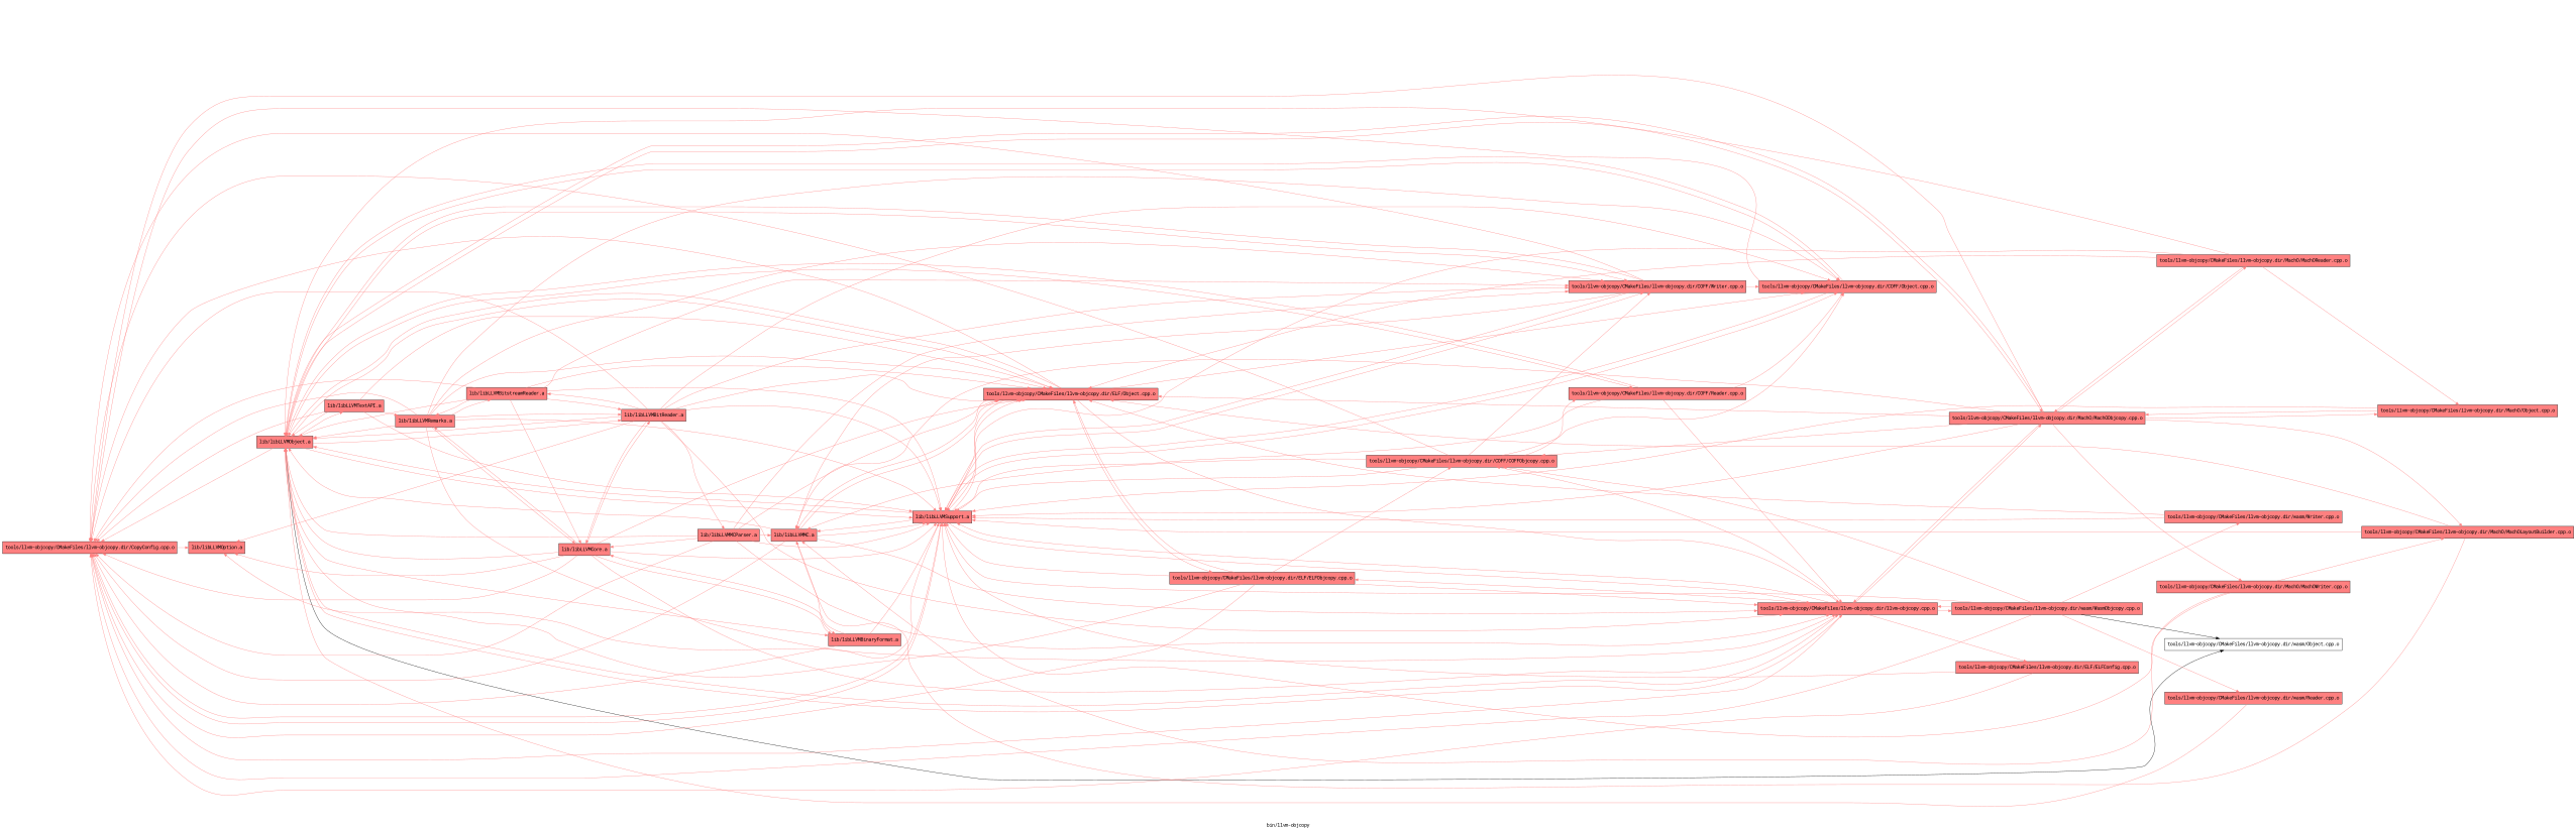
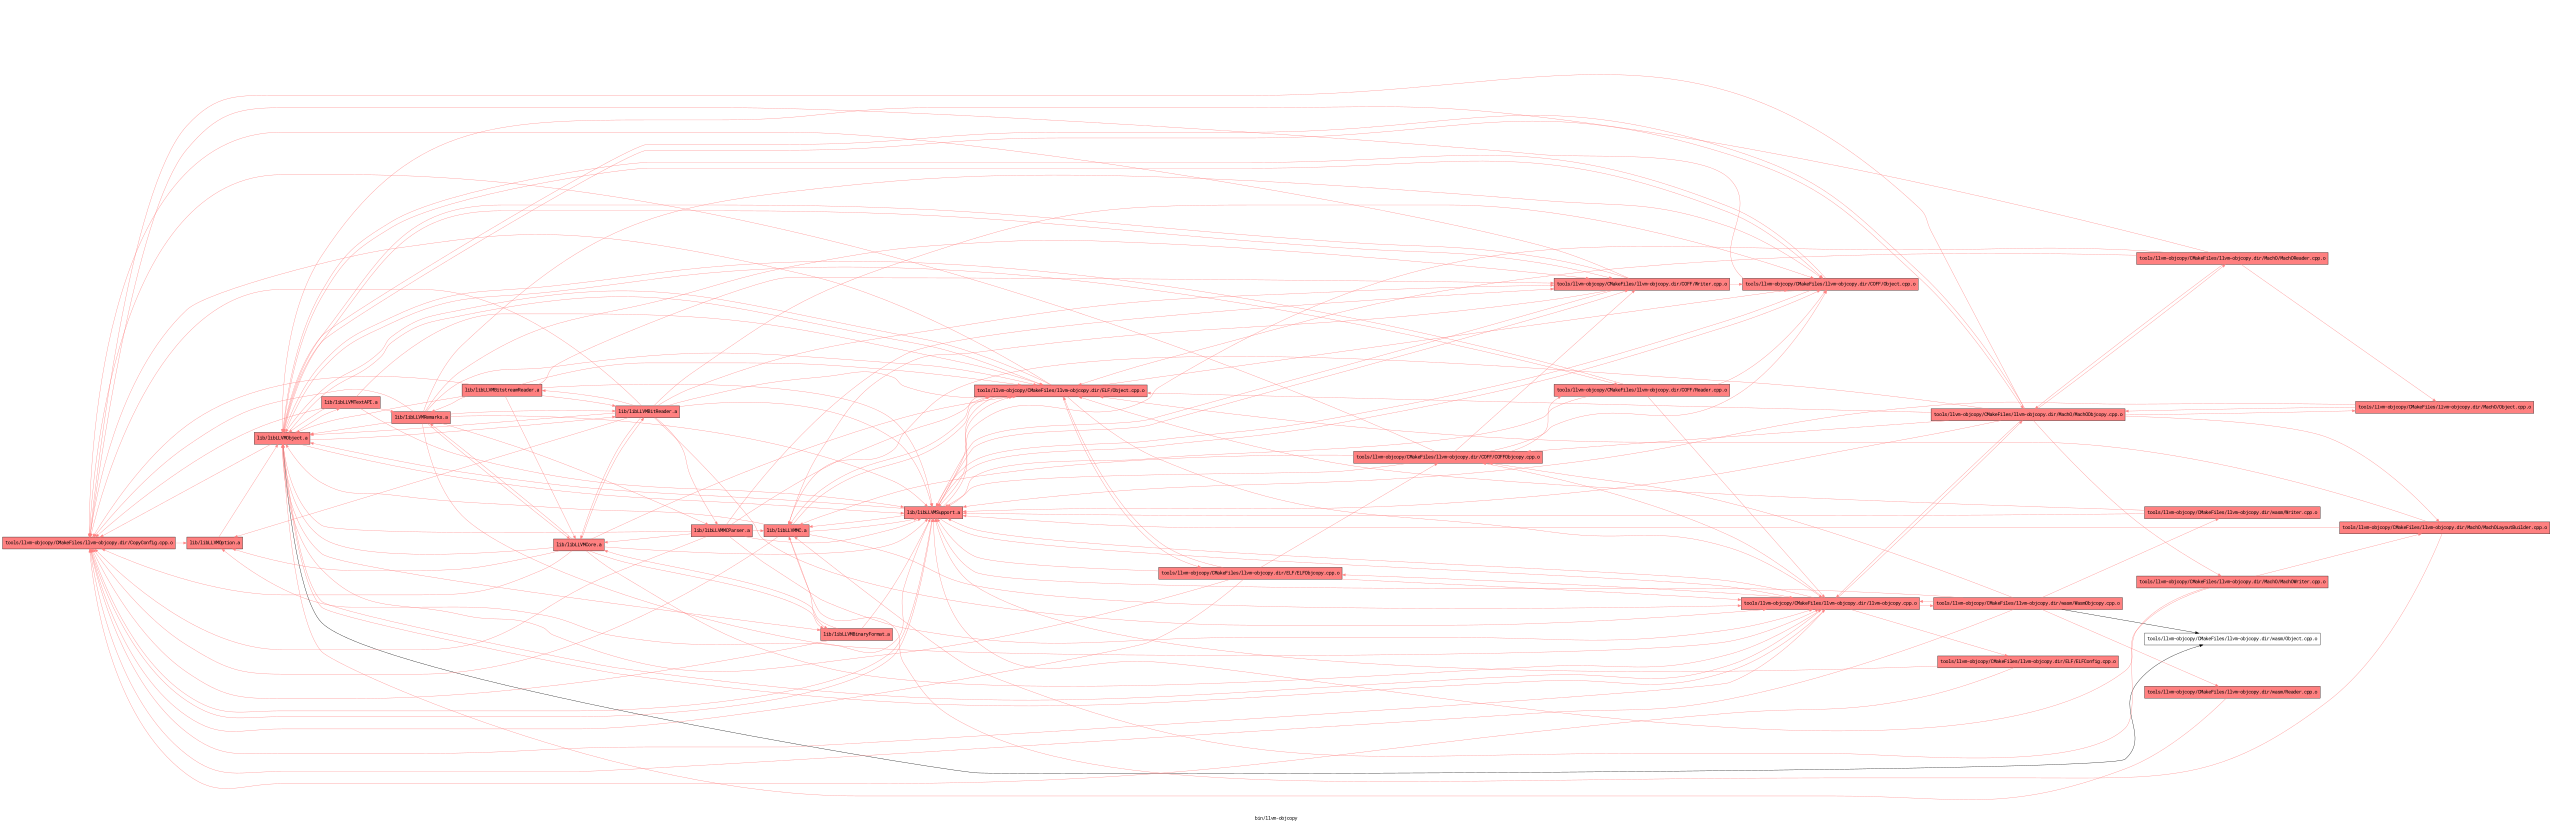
  digraph {
    fontname="Roboto Mono"
    label="bin/llvm-objcopy"
    rankdir=LR
    node [fillcolor="1.000000 0.5 1" fontname="Roboto Mono" shape=record style=filled]
    edge [color="1.000000 0.5 1" fontname="Roboto Mono"]
    n1 [label="{tools/llvm-objcopy/CMakeFiles/llvm-objcopy.dir/CopyConfig.cpp.o}"]
    n2 [label="{lib/libLLVMOption.a}"]
    n3 [label="{lib/libLLVMSupport.a}"]
    n4 [label="{lib/libLLVMObject.a}"]
    n5 [label="{tools/llvm-objcopy/CMakeFiles/llvm-objcopy.dir/llvm-objcopy.cpp.o}"]
    n6 [label="{tools/llvm-objcopy/CMakeFiles/llvm-objcopy.dir/ELF/Object.cpp.o}"]
    n7 [label="{tools/llvm-objcopy/CMakeFiles/llvm-objcopy.dir/COFF/Object.cpp.o}"]
    n8 [label="{tools/llvm-objcopy/CMakeFiles/llvm-objcopy.dir/COFF/Writer.cpp.o}"]
    n9 [label="{lib/libLLVMMC.a}"]
    n10 [label="{tools/llvm-objcopy/CMakeFiles/llvm-objcopy.dir/MachO/MachOObjcopy.cpp.o}"]
    n11 [label="{tools/llvm-objcopy/CMakeFiles/llvm-objcopy.dir/COFF/Reader.cpp.o}"]
    n12 [label="{tools/llvm-objcopy/CMakeFiles/llvm-objcopy.dir/wasm/Object.cpp.o}" fillcolor="" style=""]
    n13 [label="{lib/libLLVMBinaryFormat.a}"]
    n14 [label="{lib/libLLVMBitReader.a}"]
    n15 [label="{lib/libLLVMTextAPI.a}"]
    n16 [label="{tools/llvm-objcopy/CMakeFiles/llvm-objcopy.dir/COFF/COFFObjcopy.cpp.o}"]
    n17 [label="{tools/llvm-objcopy/CMakeFiles/llvm-objcopy.dir/ELF/ELFConfig.cpp.o}"]
    n18 [label="{tools/llvm-objcopy/CMakeFiles/llvm-objcopy.dir/ELF/ELFObjcopy.cpp.o}"]
    n19 [label="{tools/llvm-objcopy/CMakeFiles/llvm-objcopy.dir/wasm/WasmObjcopy.cpp.o}"]
    n20 [label="{tools/llvm-objcopy/CMakeFiles/llvm-objcopy.dir/MachO/MachOReader.cpp.o}"]
    n21 [label="{tools/llvm-objcopy/CMakeFiles/llvm-objcopy.dir/MachO/MachOWriter.cpp.o}"]
    n22 [label="{tools/llvm-objcopy/CMakeFiles/llvm-objcopy.dir/MachO/MachOLayoutBuilder.cpp.o}"]
    n23 [label="{tools/llvm-objcopy/CMakeFiles/llvm-objcopy.dir/MachO/Object.cpp.o}"]
    n24 [label="{lib/libLLVMCore.a}"]
    n25 [label="{lib/libLLVMRemarks.a}"]
    n26 [label="{lib/libLLVMMCParser.a}"]
    n27 [label="{lib/libLLVMBitstreamReader.a}"]
    n28 [label="{tools/llvm-objcopy/CMakeFiles/llvm-objcopy.dir/wasm/Reader.cpp.o}"]
    n29 [label="{tools/llvm-objcopy/CMakeFiles/llvm-objcopy.dir/wasm/Writer.cpp.o}"]
    n1 -> n2
    n1 -> n3
+   n2 -> n4
    n3 -> n1
    n3 -> n2
    n3 -> n4
    n3 -> n5
    n3 -> n6
    n3 -> n7
    n3 -> n8
    n3 -> n9
    n4 -> n1
    n4 -> n3
    n4 -> n5
    n4 -> n6
    n4 -> n7
    n4 -> n8
    n4 -> n10
    n4 -> n11
    n4 -> n12 [color=""]
    n4 -> n13
    n4 -> n14
    n4 -> n15
    n5 -> n1
    n5 -> n3
    n5 -> n4
    n5 -> n10
    n5 -> n16
    n5 -> n17
    n5 -> n18
    n5 -> n19
    n6 -> n1
    n6 -> n3
    n6 -> n4
    n6 -> n5
    n6 -> n7
    n6 -> n9
    n6 -> n18
    n7 -> n1
    n7 -> n3
    n7 -> n4
    n8 -> n1
    n8 -> n3
    n8 -> n4
    n8 -> n7
    n8 -> n9
    n9 -> n1
    n9 -> n3
    n9 -> n4
    n9 -> n5
    n9 -> n6
    n9 -> n13
    n10 -> n1
    n10 -> n3
    n10 -> n4
    n10 -> n5
    n10 -> n6
    n10 -> n9
    n10 -> n16
    n10 -> n20
    n10 -> n21
    n10 -> n22
    n10 -> n23
    n11 -> n3
    n11 -> n4
    n11 -> n5
    n11 -> n7
    n13 -> n1
    n13 -> n3
    n13 -> n24
    n14 -> n1
    n14 -> n2
    n14 -> n3
    n14 -> n4
    n14 -> n5
    n14 -> n6
    n14 -> n7
    n14 -> n8
    n14 -> n24
    n14 -> n26
    n14 -> n27
    n15 -> n1
    n15 -> n3
    n15 -> n4
    n15 -> n6
    n15 -> n25
    n16 -> n1
    n16 -> n3
    n16 -> n7
    n16 -> n8
    n16 -> n9
    n16 -> n11
    n17 -> n1
    n17 -> n3
    n18 -> n1
    n18 -> n3
    n18 -> n4
    n18 -> n5
    n18 -> n6
    n18 -> n16
    n19 -> n1
    n19 -> n3
    n19 -> n5
    n19 -> n12 [color=""]
    n19 -> n16
    n19 -> n28
    n19 -> n29
    n20 -> n3
    n20 -> n4
    n20 -> n6
    n20 -> n10
    n20 -> n23
    n21 -> n3
    n21 -> n9
    n21 -> n22
    n22 -> n3
    n22 -> n6
    n22 -> n9
    n23 -> n3
    n23 -> n10
    n24 -> n1
    n24 -> n2
    n24 -> n3
    n24 -> n4
    n24 -> n5
    n24 -> n6
    n24 -> n13
    n24 -> n14
    n24 -> n25
    n25 -> n1
    n25 -> n3
    n25 -> n4
    n25 -> n5
    n25 -> n6
    n25 -> n7
    n25 -> n8
    n25 -> n14
    n25 -> n24
-   n25 -> n27
+   n25 -> n26
    n26 -> n1
    n26 -> n3
    n26 -> n4
    n26 -> n5
    n26 -> n6
    n26 -> n8
    n26 -> n9
    n26 -> n24
    n27 -> n1
    n27 -> n3
    n27 -> n4
    n27 -> n6
    n27 -> n8
    n27 -> n14
    n27 -> n24
    n27 -> n25
    n28 -> n4
    n29 -> n3
    n29 -> n6
  }
